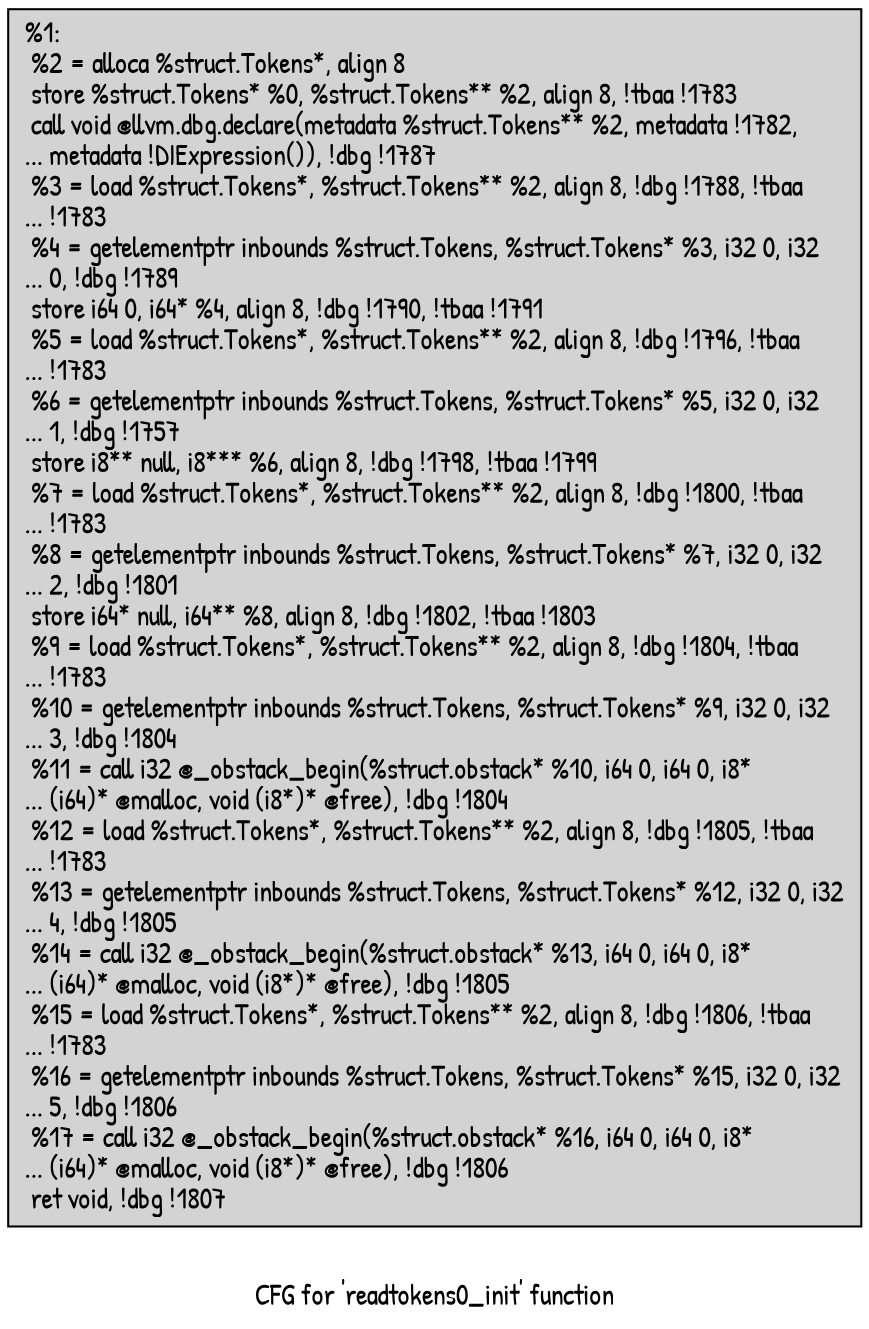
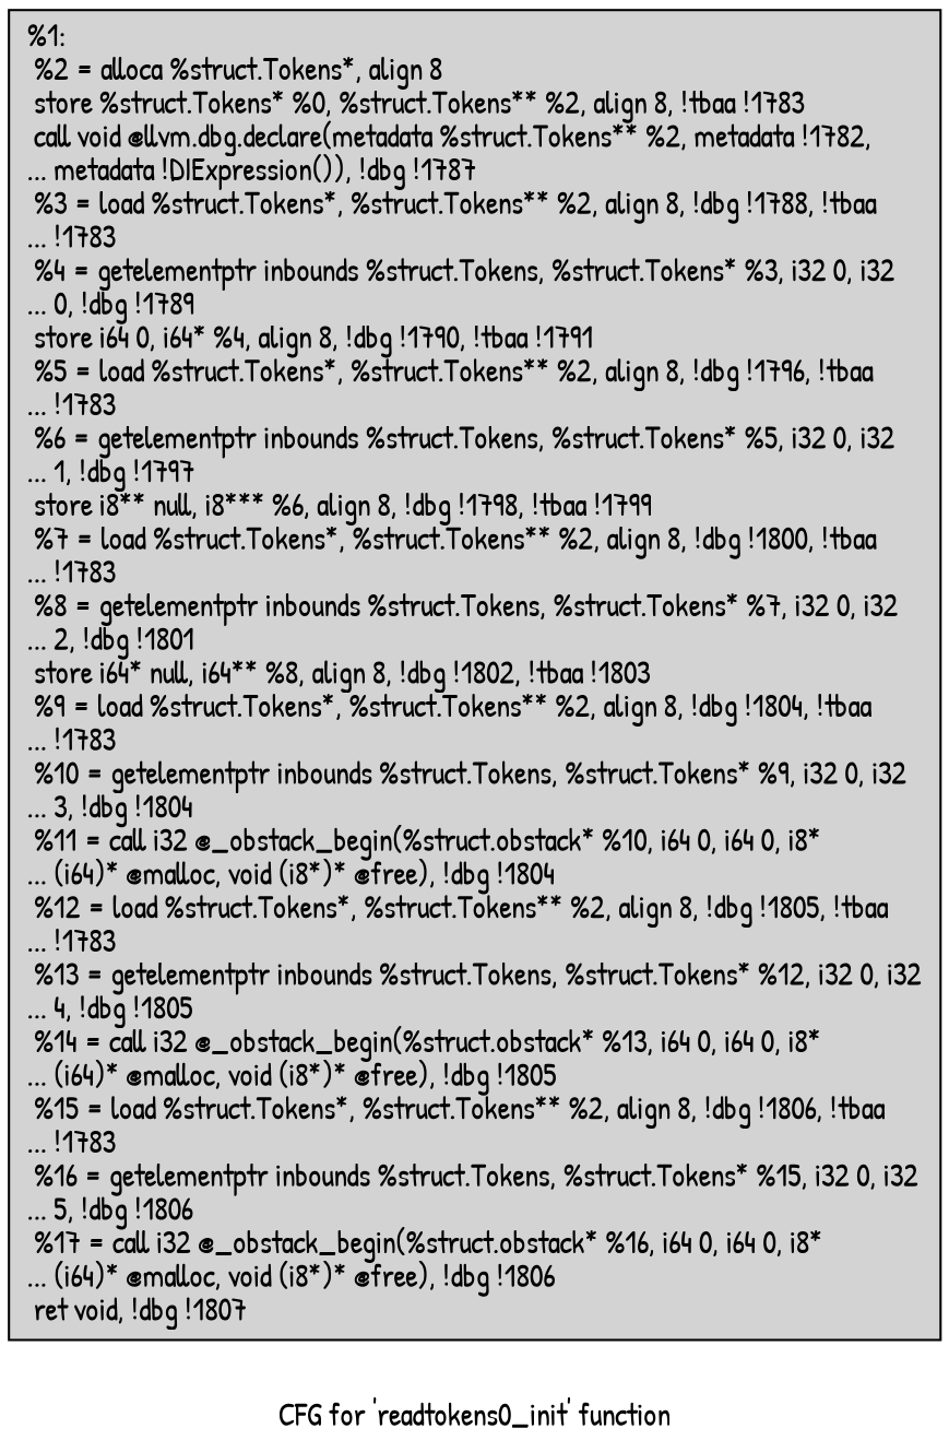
  digraph {
    label="CFG for 'readtokens0_init' function"
    fontname="Patrick Hand"
-   n1 [label="{%1:\l  %2 = alloca %struct.Tokens*, align 8\l  store %struct.Tokens* %0, %struct.Tokens** %2, align 8, !tbaa !1783\l  call void @llvm.dbg.declare(metadata %struct.Tokens** %2, metadata !1782,\l... metadata !DIExpression()), !dbg !1787\l  %3 = load %struct.Tokens*, %struct.Tokens** %2, align 8, !dbg !1788, !tbaa\l... !1783\l  %4 = getelementptr inbounds %struct.Tokens, %struct.Tokens* %3, i32 0, i32\l... 0, !dbg !1789\l  store i64 0, i64* %4, align 8, !dbg !1790, !tbaa !1791\l  %5 = load %struct.Tokens*, %struct.Tokens** %2, align 8, !dbg !1796, !tbaa\l... !1783\l  %6 = getelementptr inbounds %struct.Tokens, %struct.Tokens* %5, i32 0, i32\l... 1, !dbg !1757\l  store i8** null, i8*** %6, align 8, !dbg !1798, !tbaa !1799\l  %7 = load %struct.Tokens*, %struct.Tokens** %2, align 8, !dbg !1800, !tbaa\l... !1783\l  %8 = getelementptr inbounds %struct.Tokens, %struct.Tokens* %7, i32 0, i32\l... 2, !dbg !1801\l  store i64* null, i64** %8, align 8, !dbg !1802, !tbaa !1803\l  %9 = load %struct.Tokens*, %struct.Tokens** %2, align 8, !dbg !1804, !tbaa\l... !1783\l  %10 = getelementptr inbounds %struct.Tokens, %struct.Tokens* %9, i32 0, i32\l... 3, !dbg !1804\l  %11 = call i32 @_obstack_begin(%struct.obstack* %10, i64 0, i64 0, i8*\l... (i64)* @malloc, void (i8*)* @free), !dbg !1804\l  %12 = load %struct.Tokens*, %struct.Tokens** %2, align 8, !dbg !1805, !tbaa\l... !1783\l  %13 = getelementptr inbounds %struct.Tokens, %struct.Tokens* %12, i32 0, i32\l... 4, !dbg !1805\l  %14 = call i32 @_obstack_begin(%struct.obstack* %13, i64 0, i64 0, i8*\l... (i64)* @malloc, void (i8*)* @free), !dbg !1805\l  %15 = load %struct.Tokens*, %struct.Tokens** %2, align 8, !dbg !1806, !tbaa\l... !1783\l  %16 = getelementptr inbounds %struct.Tokens, %struct.Tokens* %15, i32 0, i32\l... 5, !dbg !1806\l  %17 = call i32 @_obstack_begin(%struct.obstack* %16, i64 0, i64 0, i8*\l... (i64)* @malloc, void (i8*)* @free), !dbg !1806\l  ret void, !dbg !1807\l}" shape=record style=filled fillcolor=lightgrey fontname="Patrick Hand"]
+   n1 [label="{%1:\l  %2 = alloca %struct.Tokens*, align 8\l  store %struct.Tokens* %0, %struct.Tokens** %2, align 8, !tbaa !1783\l  call void @llvm.dbg.declare(metadata %struct.Tokens** %2, metadata !1782,\l... metadata !DIExpression()), !dbg !1787\l  %3 = load %struct.Tokens*, %struct.Tokens** %2, align 8, !dbg !1788, !tbaa\l... !1783\l  %4 = getelementptr inbounds %struct.Tokens, %struct.Tokens* %3, i32 0, i32\l... 0, !dbg !1789\l  store i64 0, i64* %4, align 8, !dbg !1790, !tbaa !1791\l  %5 = load %struct.Tokens*, %struct.Tokens** %2, align 8, !dbg !1796, !tbaa\l... !1783\l  %6 = getelementptr inbounds %struct.Tokens, %struct.Tokens* %5, i32 0, i32\l... 1, !dbg !1797\l  store i8** null, i8*** %6, align 8, !dbg !1798, !tbaa !1799\l  %7 = load %struct.Tokens*, %struct.Tokens** %2, align 8, !dbg !1800, !tbaa\l... !1783\l  %8 = getelementptr inbounds %struct.Tokens, %struct.Tokens* %7, i32 0, i32\l... 2, !dbg !1801\l  store i64* null, i64** %8, align 8, !dbg !1802, !tbaa !1803\l  %9 = load %struct.Tokens*, %struct.Tokens** %2, align 8, !dbg !1804, !tbaa\l... !1783\l  %10 = getelementptr inbounds %struct.Tokens, %struct.Tokens* %9, i32 0, i32\l... 3, !dbg !1804\l  %11 = call i32 @_obstack_begin(%struct.obstack* %10, i64 0, i64 0, i8*\l... (i64)* @malloc, void (i8*)* @free), !dbg !1804\l  %12 = load %struct.Tokens*, %struct.Tokens** %2, align 8, !dbg !1805, !tbaa\l... !1783\l  %13 = getelementptr inbounds %struct.Tokens, %struct.Tokens* %12, i32 0, i32\l... 4, !dbg !1805\l  %14 = call i32 @_obstack_begin(%struct.obstack* %13, i64 0, i64 0, i8*\l... (i64)* @malloc, void (i8*)* @free), !dbg !1805\l  %15 = load %struct.Tokens*, %struct.Tokens** %2, align 8, !dbg !1806, !tbaa\l... !1783\l  %16 = getelementptr inbounds %struct.Tokens, %struct.Tokens* %15, i32 0, i32\l... 5, !dbg !1806\l  %17 = call i32 @_obstack_begin(%struct.obstack* %16, i64 0, i64 0, i8*\l... (i64)* @malloc, void (i8*)* @free), !dbg !1806\l  ret void, !dbg !1807\l}" shape=record style=filled fillcolor=lightgrey fontname="Patrick Hand"]
  }
